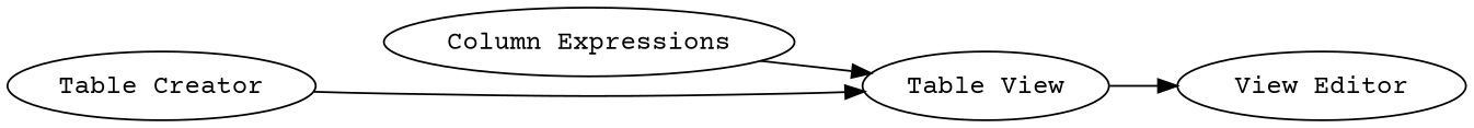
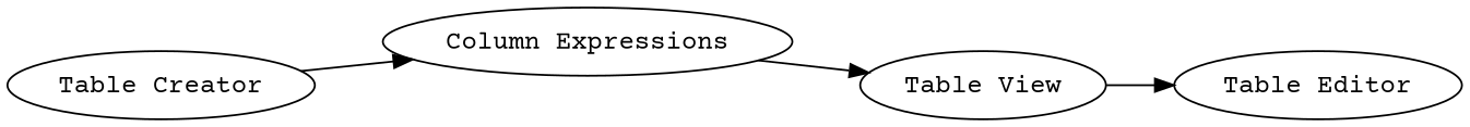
  digraph {
    fontname="Courier Prime"
    rankdir=LR
    node [fontname="Courier Prime"]
    edge [fontname="Courier Prime"]
    n1 [label="Table Creator"]
    n2 [label="Column Expressions"]
    n3 [label="Table View"]
-   n4 [label="View Editor"]
-   n1 -> n3
+   n4 [label="Table Editor"]
+   n1 -> n2
    n2 -> n3
    n3 -> n4
  }
